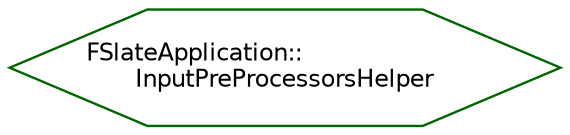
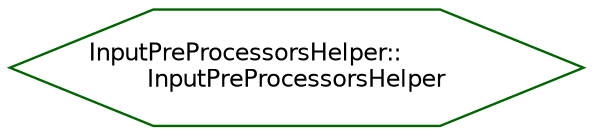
  digraph {
    rankdir=LR
-   n1 [color=darkgreen fillcolor=white fontname=Helvetica fontsize=10 height=0.2 label="FSlateApplication::\lInputPreProcessorsHelper" shape=hexagon style=filled width=0.4]
+   n1 [color=darkgreen fillcolor=white fontname=Helvetica fontsize=10 height=0.2 label="InputPreProcessorsHelper::\lInputPreProcessorsHelper" shape=hexagon style=filled width=0.4]
  }
